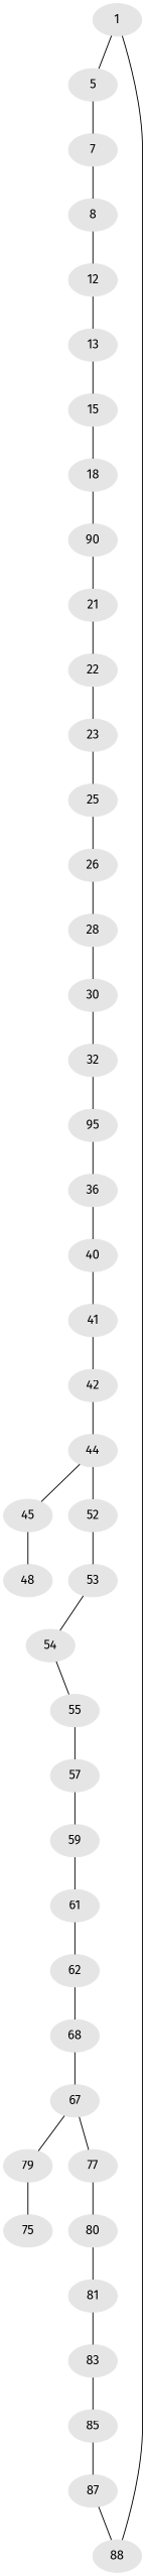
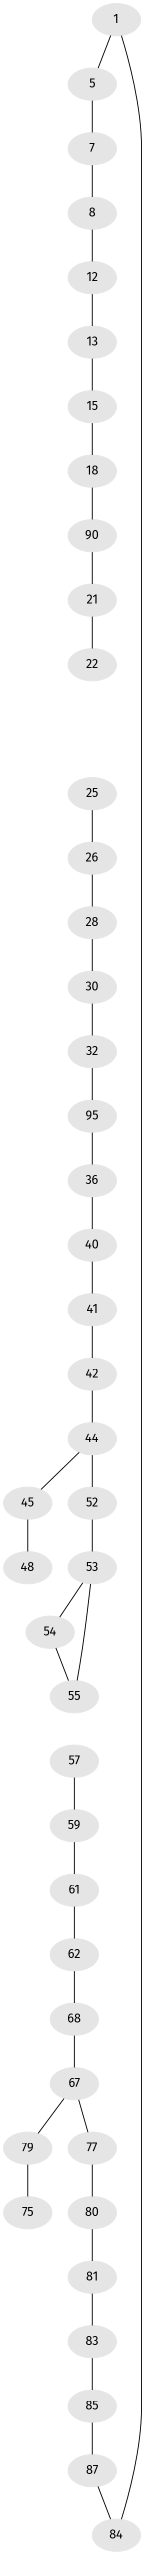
  graph {
    fontname="Fira Sans"
    node [color=gray90 fontname="Fira Sans" style=filled]
    edge [fontname="Fira Sans"]
    1 [super="+2+89"]
    5 [super="+6"]
-   88
+   88 [label=84]
    7
    8 [super="+9"]
    12
    13 [super="+14"]
    15 [super="+16"]
    18 [super="+19"]
    n10 [label=90]
    21
    22
-   23 [super="+24"]
    25
    26 [super="+27"]
    28 [super="+29"]
    30 [super="+31"]
    32 [super="+33"]
    n19 [label=95]
    36 [super="+37"]
    40
    41
    42 [super="+43"]
    44
    45 [super="+46"]
    52
    48 [super="+49"]
    53
    54
    55 [super="+56"]
    57 [super="+58"]
    59 [super="+60"]
    61
    62 [super="+63"]
    n35 [label=68 super="+65"]
    67 [super="+68"]
    n37 [label=79 super="+73"]
    77 [super="+78"]
    75 [super="+76"]
    80
    81 [super="+82"]
    83 [super="+84"]
    85 [super="+86"]
    87
    1 -- 5
    1 -- 88
    5 -- 7
    7 -- 8
    8 -- 12
    12 -- 13
    13 -- 15
    15 -- 18
    18 -- n10
    n10 -- 21
    21 -- 22
-   22 -- 23
-   23 -- 25
    25 -- 26
    26 -- 28
    28 -- 30
    30 -- 32
    32 -- n19
    n19 -- 36
    36 -- 40
    40 -- 41
    41 -- 42
    42 -- 44
    44 -- 45
    44 -- 52
    45 -- 48
    52 -- 53
    53 -- 54
    54 -- 55
-   55 -- 57
+   55 -- 53
    57 -- 59
    59 -- 61
    61 -- 62
    62 -- n35
    n35 -- 67
    67 -- n37
    67 -- 77
    n37 -- 75
    77 -- 80
    80 -- 81
    81 -- 83
    83 -- 85
    85 -- 87
    87 -- 88
  }
